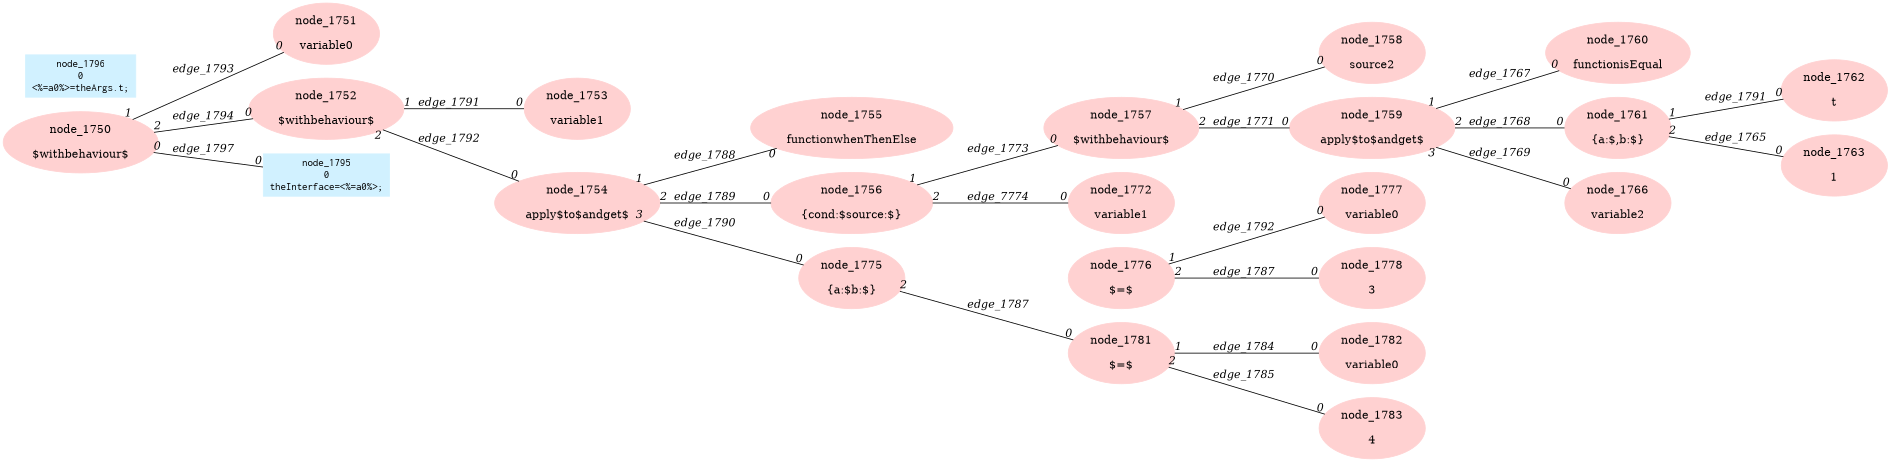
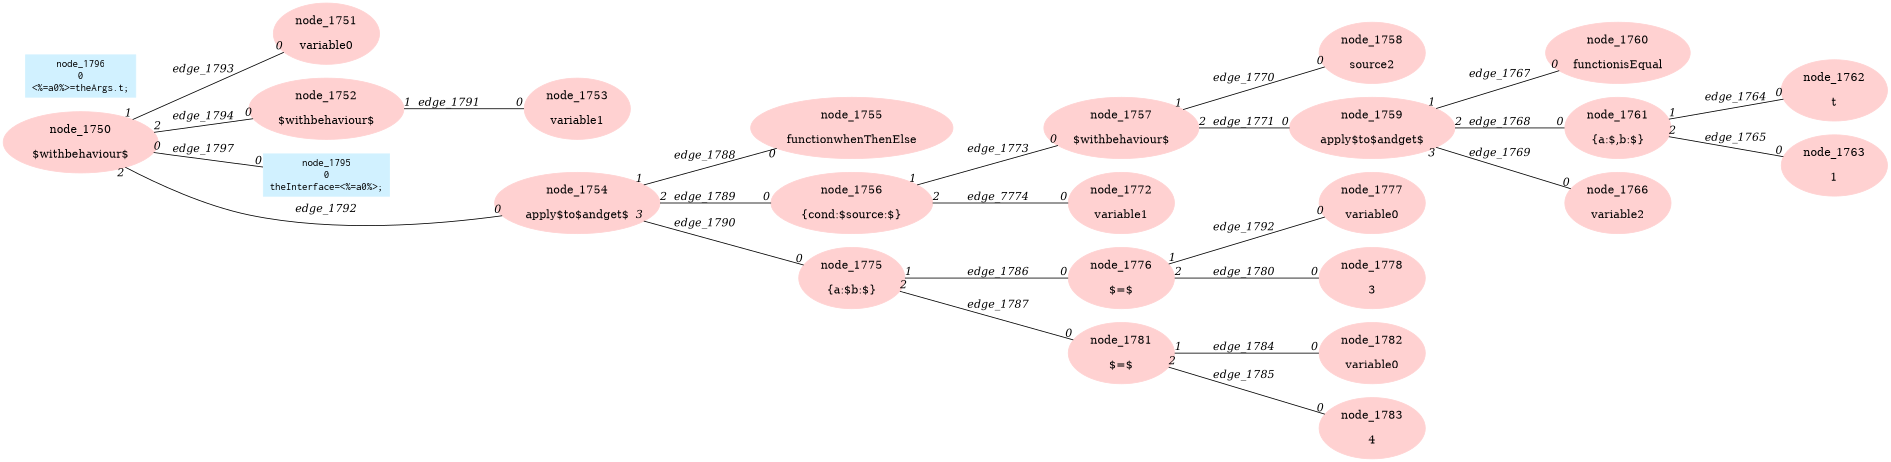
  digraph {
    rankdir=LR
    node [color="#ffd1d1" shape=ellipse style=filled]
    edge [arrowHead=none dir=none fontname="Times-Italic" headlabel=0 taillabel=1]
    n1 [label="node_1750\n\n$withbehaviour$"]
    n2 [label="node_1751\n\nvariable0"]
    n3 [label="node_1752\n\n$withbehaviour$"]
    n4 [color="#d1f1ff" fontname=Courier label="node_1795\n0\ntheInterface=<%=a0%>;\n" shape=box]
    n5 [label="node_1753\n\nvariable1"]
    n6 [label="node_1754\n\napply$to$andget$"]
    n7 [label="node_1755\n\nfunctionwhenThenElse"]
    n8 [label="node_1756\n\n{cond:$source:$}"]
    n9 [label="node_1775\n\n{a:$b:$}"]
    n10 [label="node_1757\n\n$withbehaviour$"]
    n11 [label="node_1772\n\nvariable1"]
    n12 [label="node_1776\n\n$=$"]
    n13 [label="node_1781\n\n$=$"]
    n14 [label="node_1758\n\nsource2"]
    n15 [label="node_1759\n\napply$to$andget$"]
    n16 [label="node_1760\n\nfunctionisEqual"]
    n17 [label="node_1761\n\n{a:$,b:$}"]
    n18 [label="node_1766\n\nvariable2"]
    n19 [label="node_1762\n\nt"]
    n20 [label="node_1763\n\n1"]
    n21 [label="node_1777\n\nvariable0"]
    n22 [label="node_1778\n\n3"]
    n23 [label="node_1782\n\nvariable0"]
    n24 [label="node_1783\n\n4"]
    n25 [color="#d1f1ff" fontname=Courier label="node_1796\n0\n<%=a0%>=theArgs.t;\n" shape=box]
    n1 -> n2 [label=edge_1793]
    n1 -> n3 [label=edge_1794 taillabel=2]
    n1 -> n4 [label=edge_1797 taillabel=0]
    n3 -> n5 [label=edge_1791]
-   n3 -> n6 [label=edge_1792 taillabel=2]
+   n1 -> n6 [label=edge_1792 taillabel=2]
    n6 -> n7 [label=edge_1788]
    n6 -> n8 [label=edge_1789 taillabel=2]
    n6 -> n9 [label=edge_1790 taillabel=3]
    n8 -> n10 [label=edge_1773]
    n8 -> n11 [label=edge_7774 taillabel=2]
+   n9 -> n12 [label=edge_1786]
    n9 -> n13 [label=edge_1787 taillabel=2]
    n10 -> n14 [label=edge_1770]
    n10 -> n15 [label=edge_1771 taillabel=2]
    n12 -> n21 [label=edge_1792]
-   n12 -> n22 [label=edge_1787 taillabel=2]
+   n12 -> n22 [label=edge_1780 taillabel=2]
    n13 -> n23 [label=edge_1784]
    n13 -> n24 [label=edge_1785 taillabel=2]
    n15 -> n16 [label=edge_1767]
    n15 -> n17 [label=edge_1768 taillabel=2]
    n15 -> n18 [label=edge_1769 taillabel=3]
-   n17 -> n19 [label=edge_1791]
+   n17 -> n19 [label=edge_1764]
    n17 -> n20 [label=edge_1765 taillabel=2]
  }
